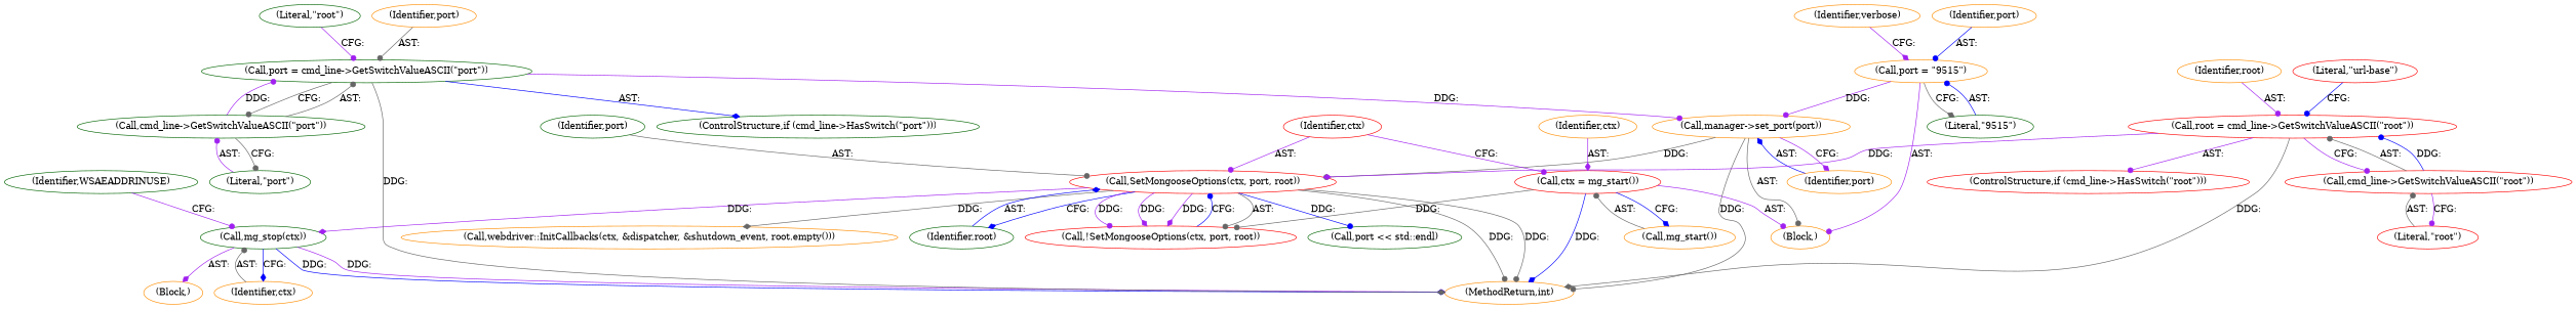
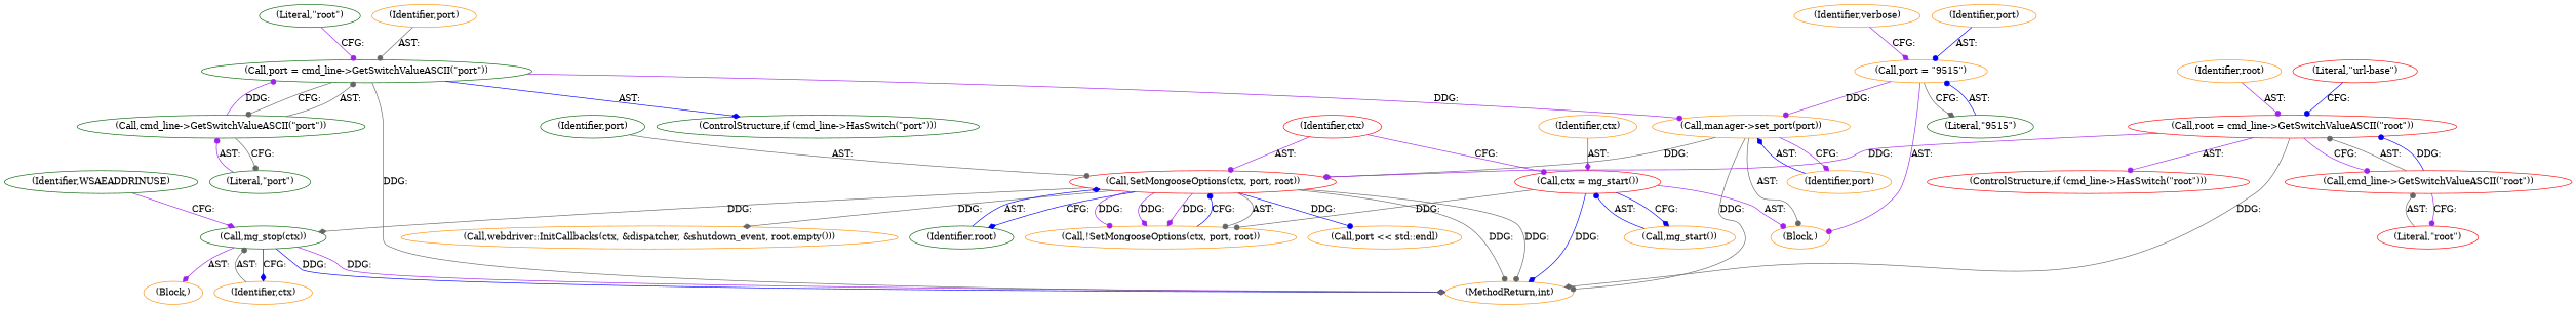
  digraph {
    node [color=darkorange]
    edge [arrowhead=dot color=purple]
    n1 [color=darkgreen label="(Call,mg_stop(ctx))"]
    n2 [label="(MethodReturn,int)"]
    n3 [label="(Identifier,ctx)"]
    n4 [label="(Block,)"]
    n5 [color=red label="(Call,SetMongooseOptions(ctx, port, root))"]
    n6 [label="(Call,webdriver::InitCallbacks(ctx, &dispatcher, &shutdown_event, root.empty()))"]
    n7 [color=darkgreen label="(Identifier,root)"]
-   n8 [color=darkgreen label="(Call,port << std::endl)"]
-   n9 [color=red label="(Call,!SetMongooseOptions(ctx, port, root))"]
+   n8 [label="(Call,port << std::endl)"]
+   n9 [label="(Call,!SetMongooseOptions(ctx, port, root))"]
    n10 [color=red label="(Call,ctx = mg_start())"]
    n11 [label="(Call,mg_start())"]
    n12 [label="(Block,)"]
    n13 [label="(Call,manager->set_port(port))"]
    n14 [label="(Identifier,port)"]
    n15 [color=darkgreen label="(Call,port = cmd_line->GetSwitchValueASCII(\"port\"))"]
    n16 [color=darkgreen label="(Call,cmd_line->GetSwitchValueASCII(\"port\"))"]
    n17 [color=darkgreen label="(ControlStructure,if (cmd_line->HasSwitch(\"port\")))"]
    n18 [color=darkgreen label="(Literal,\"port\")"]
    n19 [label="(Call,port = \"9515\")"]
    n20 [color=darkgreen label="(Literal,\"9515\")"]
    n21 [color=red label="(Call,root = cmd_line->GetSwitchValueASCII(\"root\"))"]
    n22 [color=red label="(Call,cmd_line->GetSwitchValueASCII(\"root\"))"]
    n23 [color=red label="(ControlStructure,if (cmd_line->HasSwitch(\"root\")))"]
    n24 [color=red label="(Literal,\"root\")"]
    n25 [label="(Identifier,verbose)"]
    n26 [color=darkgreen label="(Identifier,port)"]
    n27 [label="(Identifier,port)"]
    n28 [color=darkgreen label="(Literal,\"root\")"]
    n29 [label="(Identifier,ctx)"]
    n30 [label="(Identifier,root)"]
    n31 [label="(Identifier,port)"]
    n32 [color=darkgreen label="(Identifier,WSAEADDRINUSE)"]
    n33 [color=red label="(Identifier,ctx)"]
    n34 [color=red label="(Literal,\"url-base\")"]
    n1 -> n2 [arrowhead=diamond label="DDG: "]
    n1 -> n2 [arrowhead=diamond color=blue label="DDG: "]
    n1 -> n3 [arrowhead=diamond color=blue label="CFG: "]
    n1 -> n4 [arrowhead=diamond label="AST: "]
    n3 -> n1 [color=gray40 label="AST: "]
-   n5 -> n1 [arrowhead=diamond label="DDG: "]
+   n5 -> n1 [arrowhead=diamond color=gray40 label="DDG: "]
    n5 -> n2 [color=gray40 label="DDG: "]
    n5 -> n2 [color=gray40 label="DDG: "]
    n5 -> n6 [arrowhead=diamond color=gray40 label="DDG: "]
    n5 -> n7 [arrowhead=diamond color=blue label="CFG: "]
    n5 -> n8 [color=blue label="DDG: "]
    n5 -> n9 [color=gray40 label="AST: "]
    n5 -> n9 [label="DDG: "]
    n5 -> n9 [arrowhead=diamond label="DDG: "]
    n5 -> n9 [arrowhead=diamond label="DDG: "]
    n7 -> n5 [arrowhead=diamond color=blue label="AST: "]
    n9 -> n5 [color=blue label="CFG: "]
    n10 -> n2 [arrowhead=diamond color=blue label="DDG: "]
    n10 -> n9 [color=gray40 label="DDG: "]
    n10 -> n11 [arrowhead=diamond color=blue label="CFG: "]
    n10 -> n12 [label="AST: "]
-   n11 -> n10 [color=gray40 label="AST: "]
+   n11 -> n10 [color=blue label="AST: "]
    n13 -> n2 [color=gray40 label="DDG: "]
    n13 -> n5 [color=gray40 label="DDG: "]
    n13 -> n12 [color=gray40 label="AST: "]
    n13 -> n14 [arrowhead=diamond label="CFG: "]
    n14 -> n13 [arrowhead=diamond color=blue label="AST: "]
    n15 -> n2 [arrowhead=diamond color=gray40 label="DDG: "]
    n15 -> n13 [label="DDG: "]
    n15 -> n16 [color=gray40 label="CFG: "]
    n15 -> n17 [arrowhead=diamond color=blue label="AST: "]
    n16 -> n15 [color=gray40 label="AST: "]
    n16 -> n15 [label="DDG: "]
    n16 -> n18 [color=gray40 label="CFG: "]
    n18 -> n16 [label="AST: "]
    n19 -> n12 [label="AST: "]
    n19 -> n13 [label="DDG: "]
    n19 -> n20 [arrowhead=diamond color=gray40 label="CFG: "]
    n20 -> n19 [color=blue label="AST: "]
    n21 -> n2 [arrowhead=diamond color=gray40 label="DDG: "]
    n21 -> n5 [arrowhead=diamond label="DDG: "]
    n21 -> n22 [label="CFG: "]
    n21 -> n23 [label="AST: "]
    n22 -> n21 [color=gray40 label="AST: "]
    n22 -> n21 [color=blue label="DDG: "]
    n22 -> n24 [label="CFG: "]
    n24 -> n22 [color=gray40 label="AST: "]
    n25 -> n19 [arrowhead=diamond label="CFG: "]
    n26 -> n5 [color=gray40 label="AST: "]
    n27 -> n19 [color=blue label="AST: "]
    n28 -> n15 [label="CFG: "]
    n29 -> n10 [arrowhead=diamond label="AST: "]
    n30 -> n21 [label="AST: "]
    n31 -> n15 [color=gray40 label="AST: "]
-   n32 -> n1 [label="CFG: "]
+   n32 -> n1 [arrowhead=diamond label="CFG: "]
    n33 -> n5 [label="AST: "]
    n33 -> n10 [label="CFG: "]
    n34 -> n21 [color=blue label="CFG: "]
  }
